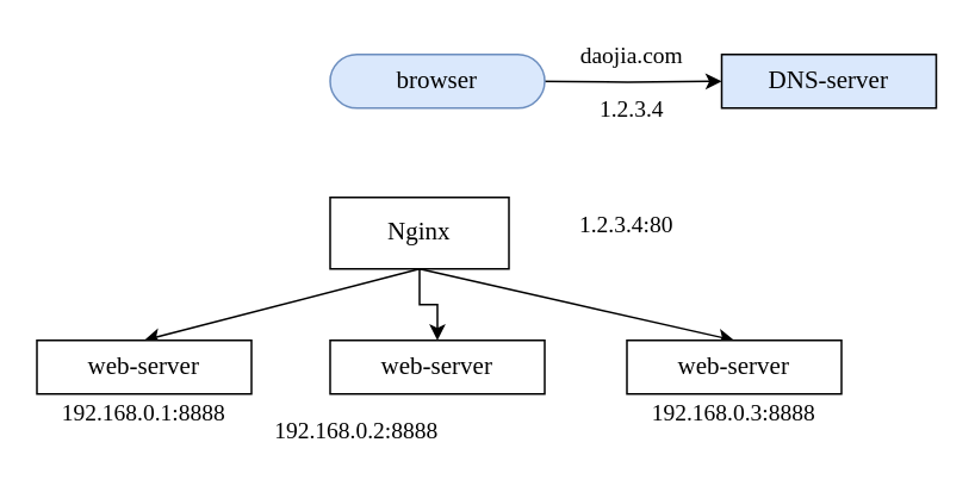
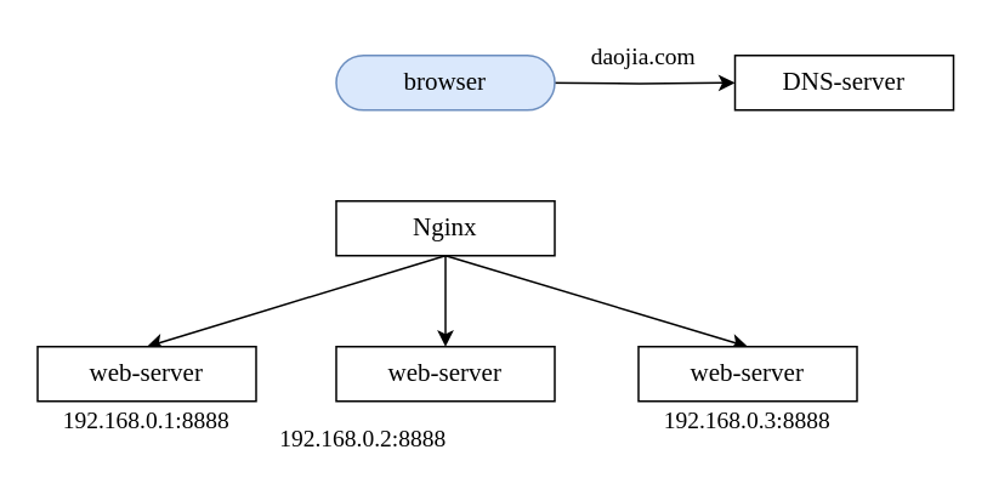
  <mxCell id="0" />
  <mxCell id="1" parent="0" />
  <mxCell id="2" style="edgeStyle=orthogonalEdgeStyle;rounded=0;orthogonalLoop=1;jettySize=auto;html=1;exitX=1;exitY=0.5;exitDx=0;exitDy=0;fontFamily=Verdana;fontSize=14;" edge="1" parent="1" target="4"><mxGeometry relative="1" as="geometry"><mxPoint x="297" y="45" as="sourcePoint" /></mxGeometry></mxCell>
  <mxCell id="3" value="browser" style="rounded=1;whiteSpace=wrap;html=1;arcSize=50;fontFamily=Verdana;fontSize=14;fillColor=#dae8fc;strokeColor=#6c8ebf;" vertex="1" parent="1"><mxGeometry x="184" y="30" width="120" height="30" as="geometry" /></mxCell>
- <mxCell id="4" value="DNS-server" style="rounded=0;whiteSpace=wrap;html=1;fontFamily=Verdana;fontSize=14;fillColor=#dae8fc;" vertex="1" parent="1"><mxGeometry x="403" y="30" width="120" height="30" as="geometry" /></mxCell>
+ <mxCell id="4" value="DNS-server" style="rounded=0;whiteSpace=wrap;html=1;fontFamily=Verdana;fontSize=14;" vertex="1" parent="1"><mxGeometry x="403" y="30" width="120" height="30" as="geometry" /></mxCell>
  <mxCell id="5" style="edgeStyle=orthogonalEdgeStyle;rounded=0;orthogonalLoop=1;jettySize=auto;html=1;exitX=0.5;exitY=1;exitDx=0;exitDy=0;fontFamily=Verdana;fontSize=14;" edge="1" parent="1" source="8" target="10"><mxGeometry relative="1" as="geometry" /></mxCell>
  <mxCell id="6" style="rounded=0;orthogonalLoop=1;jettySize=auto;html=1;exitX=0.5;exitY=1;exitDx=0;exitDy=0;entryX=0.5;entryY=0;entryDx=0;entryDy=0;fontFamily=Verdana;fontSize=14;" edge="1" parent="1" source="8" target="9"><mxGeometry relative="1" as="geometry" /></mxCell>
  <mxCell id="7" style="edgeStyle=none;rounded=0;orthogonalLoop=1;jettySize=auto;html=1;exitX=0.5;exitY=1;exitDx=0;exitDy=0;entryX=0.5;entryY=0;entryDx=0;entryDy=0;fontFamily=Verdana;fontSize=14;" edge="1" parent="1" source="8" target="11"><mxGeometry relative="1" as="geometry" /></mxCell>
- <mxCell id="8" value="Nginx" style="rounded=0;whiteSpace=wrap;html=1;fontFamily=Verdana;fontSize=14;" vertex="1" parent="1"><mxGeometry x="184" y="110" width="100" height="40" as="geometry" /></mxCell>
+ <mxCell id="8" value="Nginx" style="rounded=0;whiteSpace=wrap;html=1;fontFamily=Verdana;fontSize=14;" vertex="1" parent="1"><mxGeometry x="184" y="110" width="120" height="30" as="geometry" /></mxCell>
  <mxCell id="9" value="web-server" style="rounded=0;whiteSpace=wrap;html=1;fontFamily=Verdana;fontSize=14;" vertex="1" parent="1"><mxGeometry x="20" y="190" width="120" height="30" as="geometry" /></mxCell>
  <mxCell id="10" value="web-server" style="rounded=0;whiteSpace=wrap;html=1;fontFamily=Verdana;fontSize=14;" vertex="1" parent="1"><mxGeometry x="184" y="190" width="120" height="30" as="geometry" /></mxCell>
  <mxCell id="11" value="web-server" style="rounded=0;whiteSpace=wrap;html=1;fontFamily=Verdana;fontSize=14;" vertex="1" parent="1"><mxGeometry x="350" y="190" width="120" height="30" as="geometry" /></mxCell>
  <mxCell id="12" value="daojia.com" style="text;html=1;strokeColor=none;fillColor=none;align=center;verticalAlign=middle;whiteSpace=wrap;rounded=0;fontFamily=Verdana;fontSize=13;" vertex="1" parent="1"><mxGeometry x="333" y="20" width="40" height="20" as="geometry" /></mxCell>
- <mxCell id="13" value="1.2.3.4" style="text;html=1;strokeColor=none;fillColor=none;align=center;verticalAlign=middle;whiteSpace=wrap;rounded=0;fontFamily=Verdana;fontSize=13;" vertex="1" parent="1"><mxGeometry x="333" y="50" width="40" height="20" as="geometry" /></mxCell>
- <mxCell id="14" value="1.2.3.4:80" style="text;html=1;strokeColor=none;fillColor=none;align=center;verticalAlign=middle;whiteSpace=wrap;rounded=0;fontFamily=Verdana;fontSize=13;" vertex="1" parent="1"><mxGeometry x="330" y="115" width="40" height="20" as="geometry" /></mxCell>
  <mxCell id="15" value="192.168.0.1:8888" style="text;html=1;strokeColor=none;fillColor=none;align=center;verticalAlign=middle;whiteSpace=wrap;rounded=0;fontFamily=Verdana;fontSize=13;" vertex="1" parent="1"><mxGeometry x="60" y="220" width="40" height="20" as="geometry" /></mxCell>
  <mxCell id="16" value="192.168.0.2:8888" style="text;html=1;strokeColor=none;fillColor=none;align=center;verticalAlign=middle;whiteSpace=wrap;rounded=0;fontFamily=Verdana;fontSize=13;" vertex="1" parent="1"><mxGeometry x="179" y="230" width="40" height="20" as="geometry" /></mxCell>
  <mxCell id="17" value="192.168.0.3:8888" style="text;html=1;strokeColor=none;fillColor=none;align=center;verticalAlign=middle;whiteSpace=wrap;rounded=0;fontFamily=Verdana;fontSize=13;" vertex="1" parent="1"><mxGeometry x="390" y="220" width="40" height="20" as="geometry" /></mxCell>
